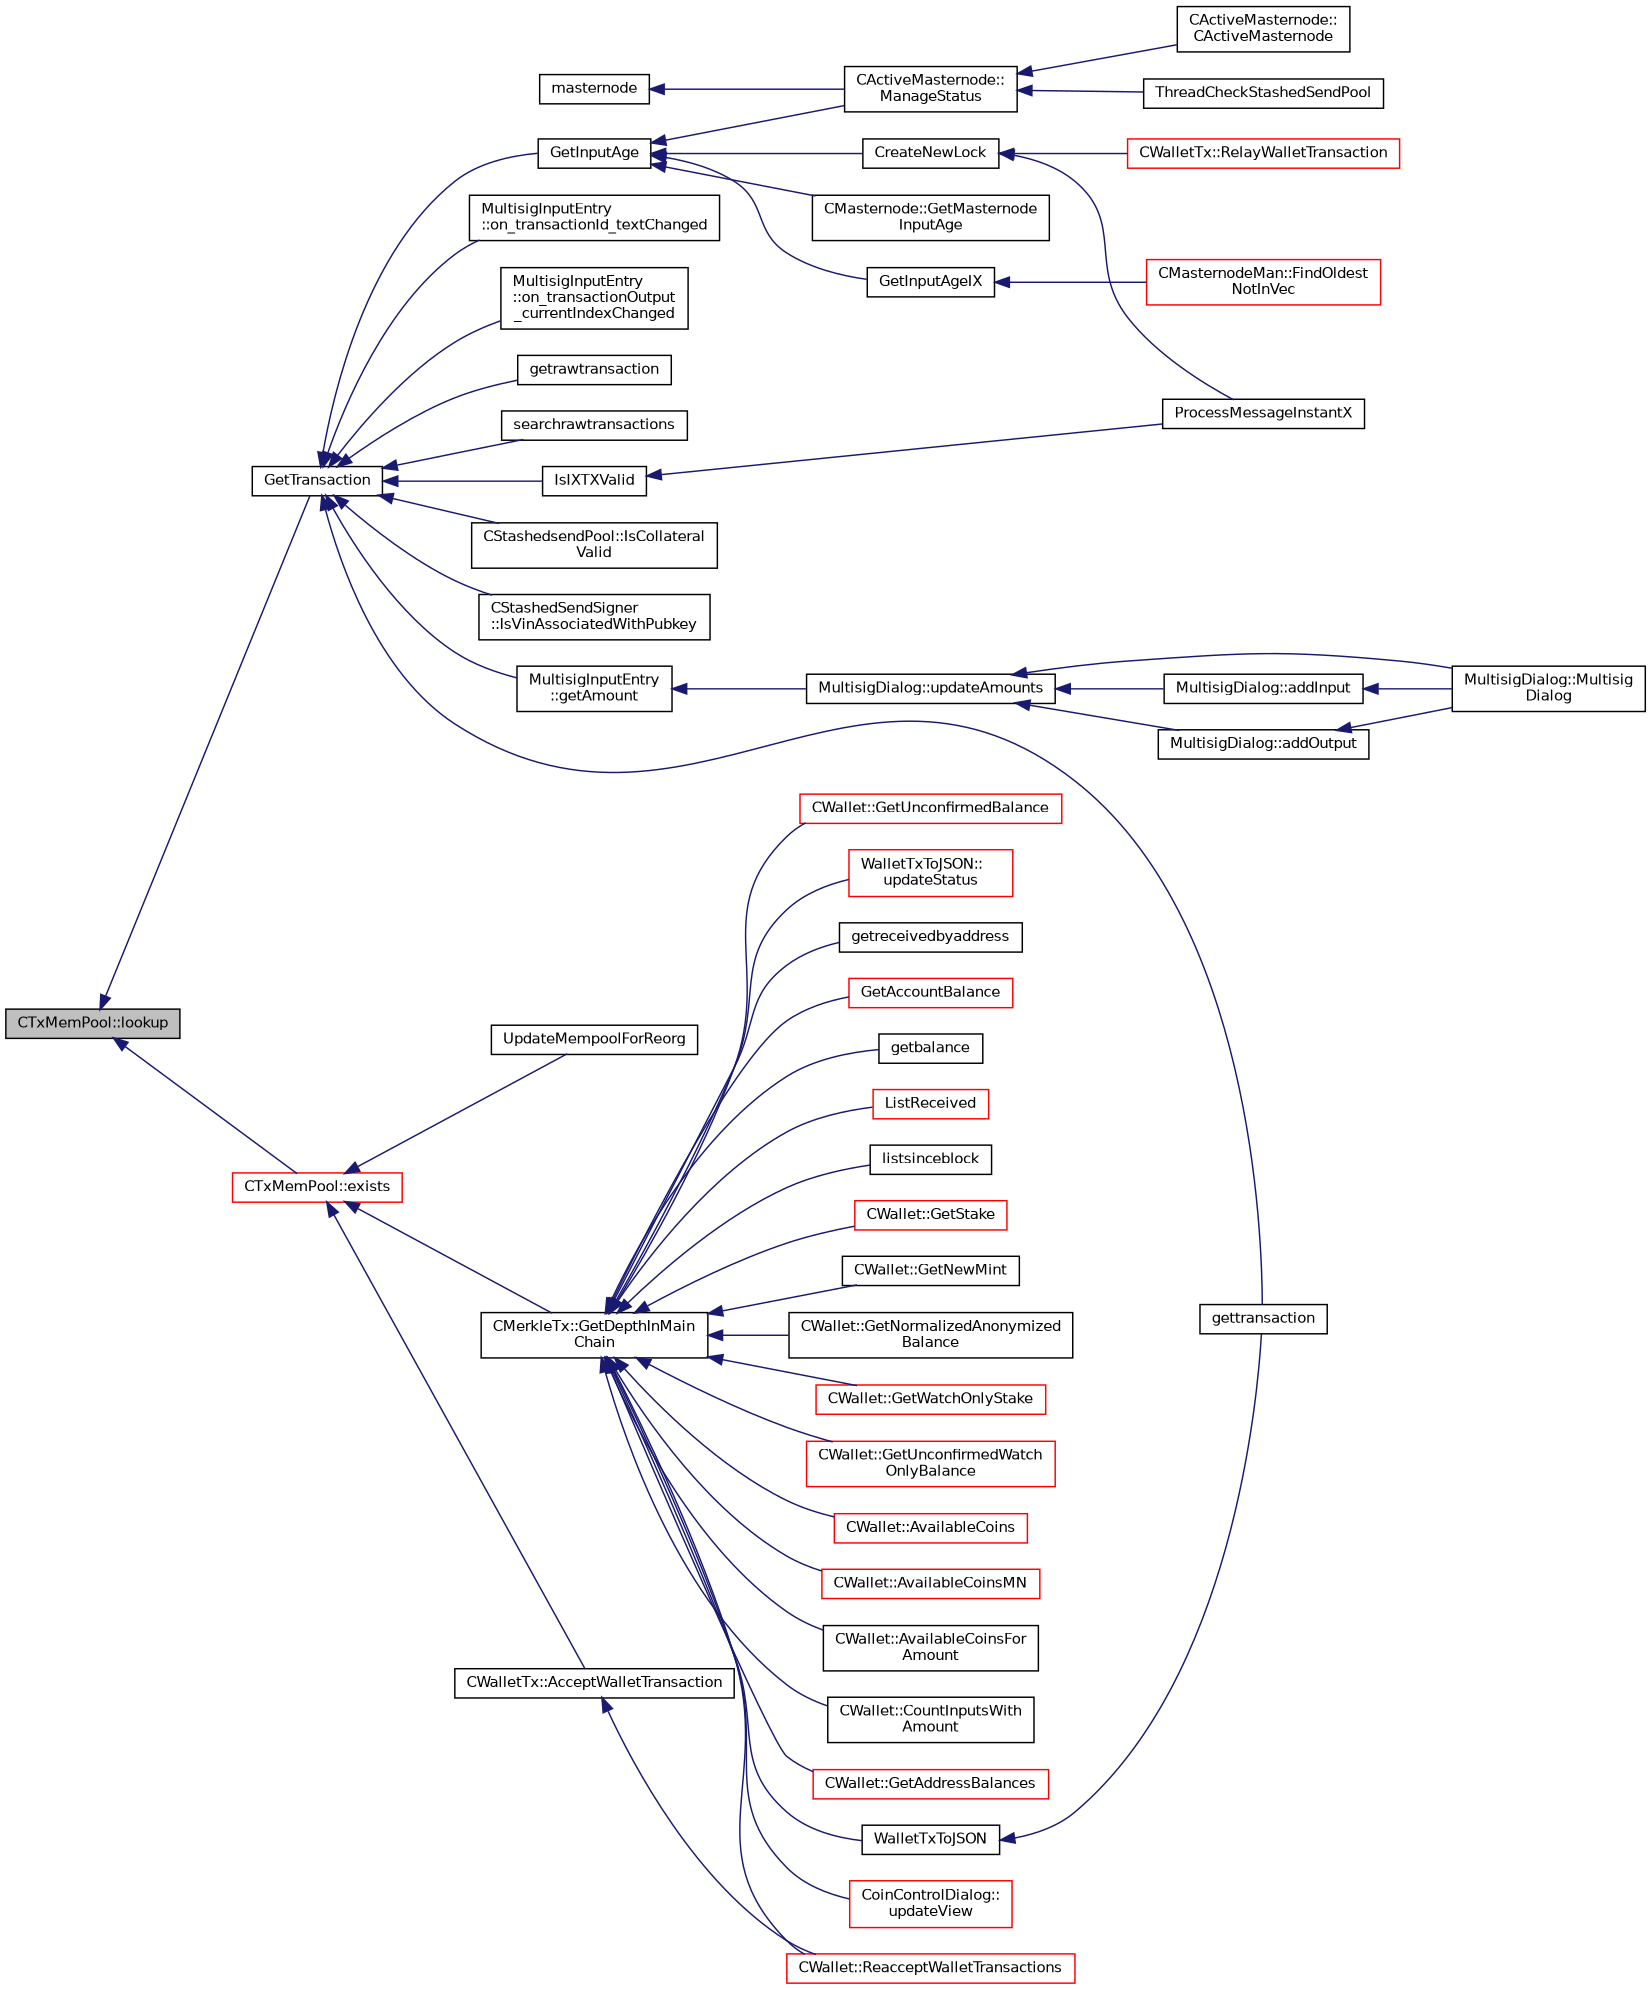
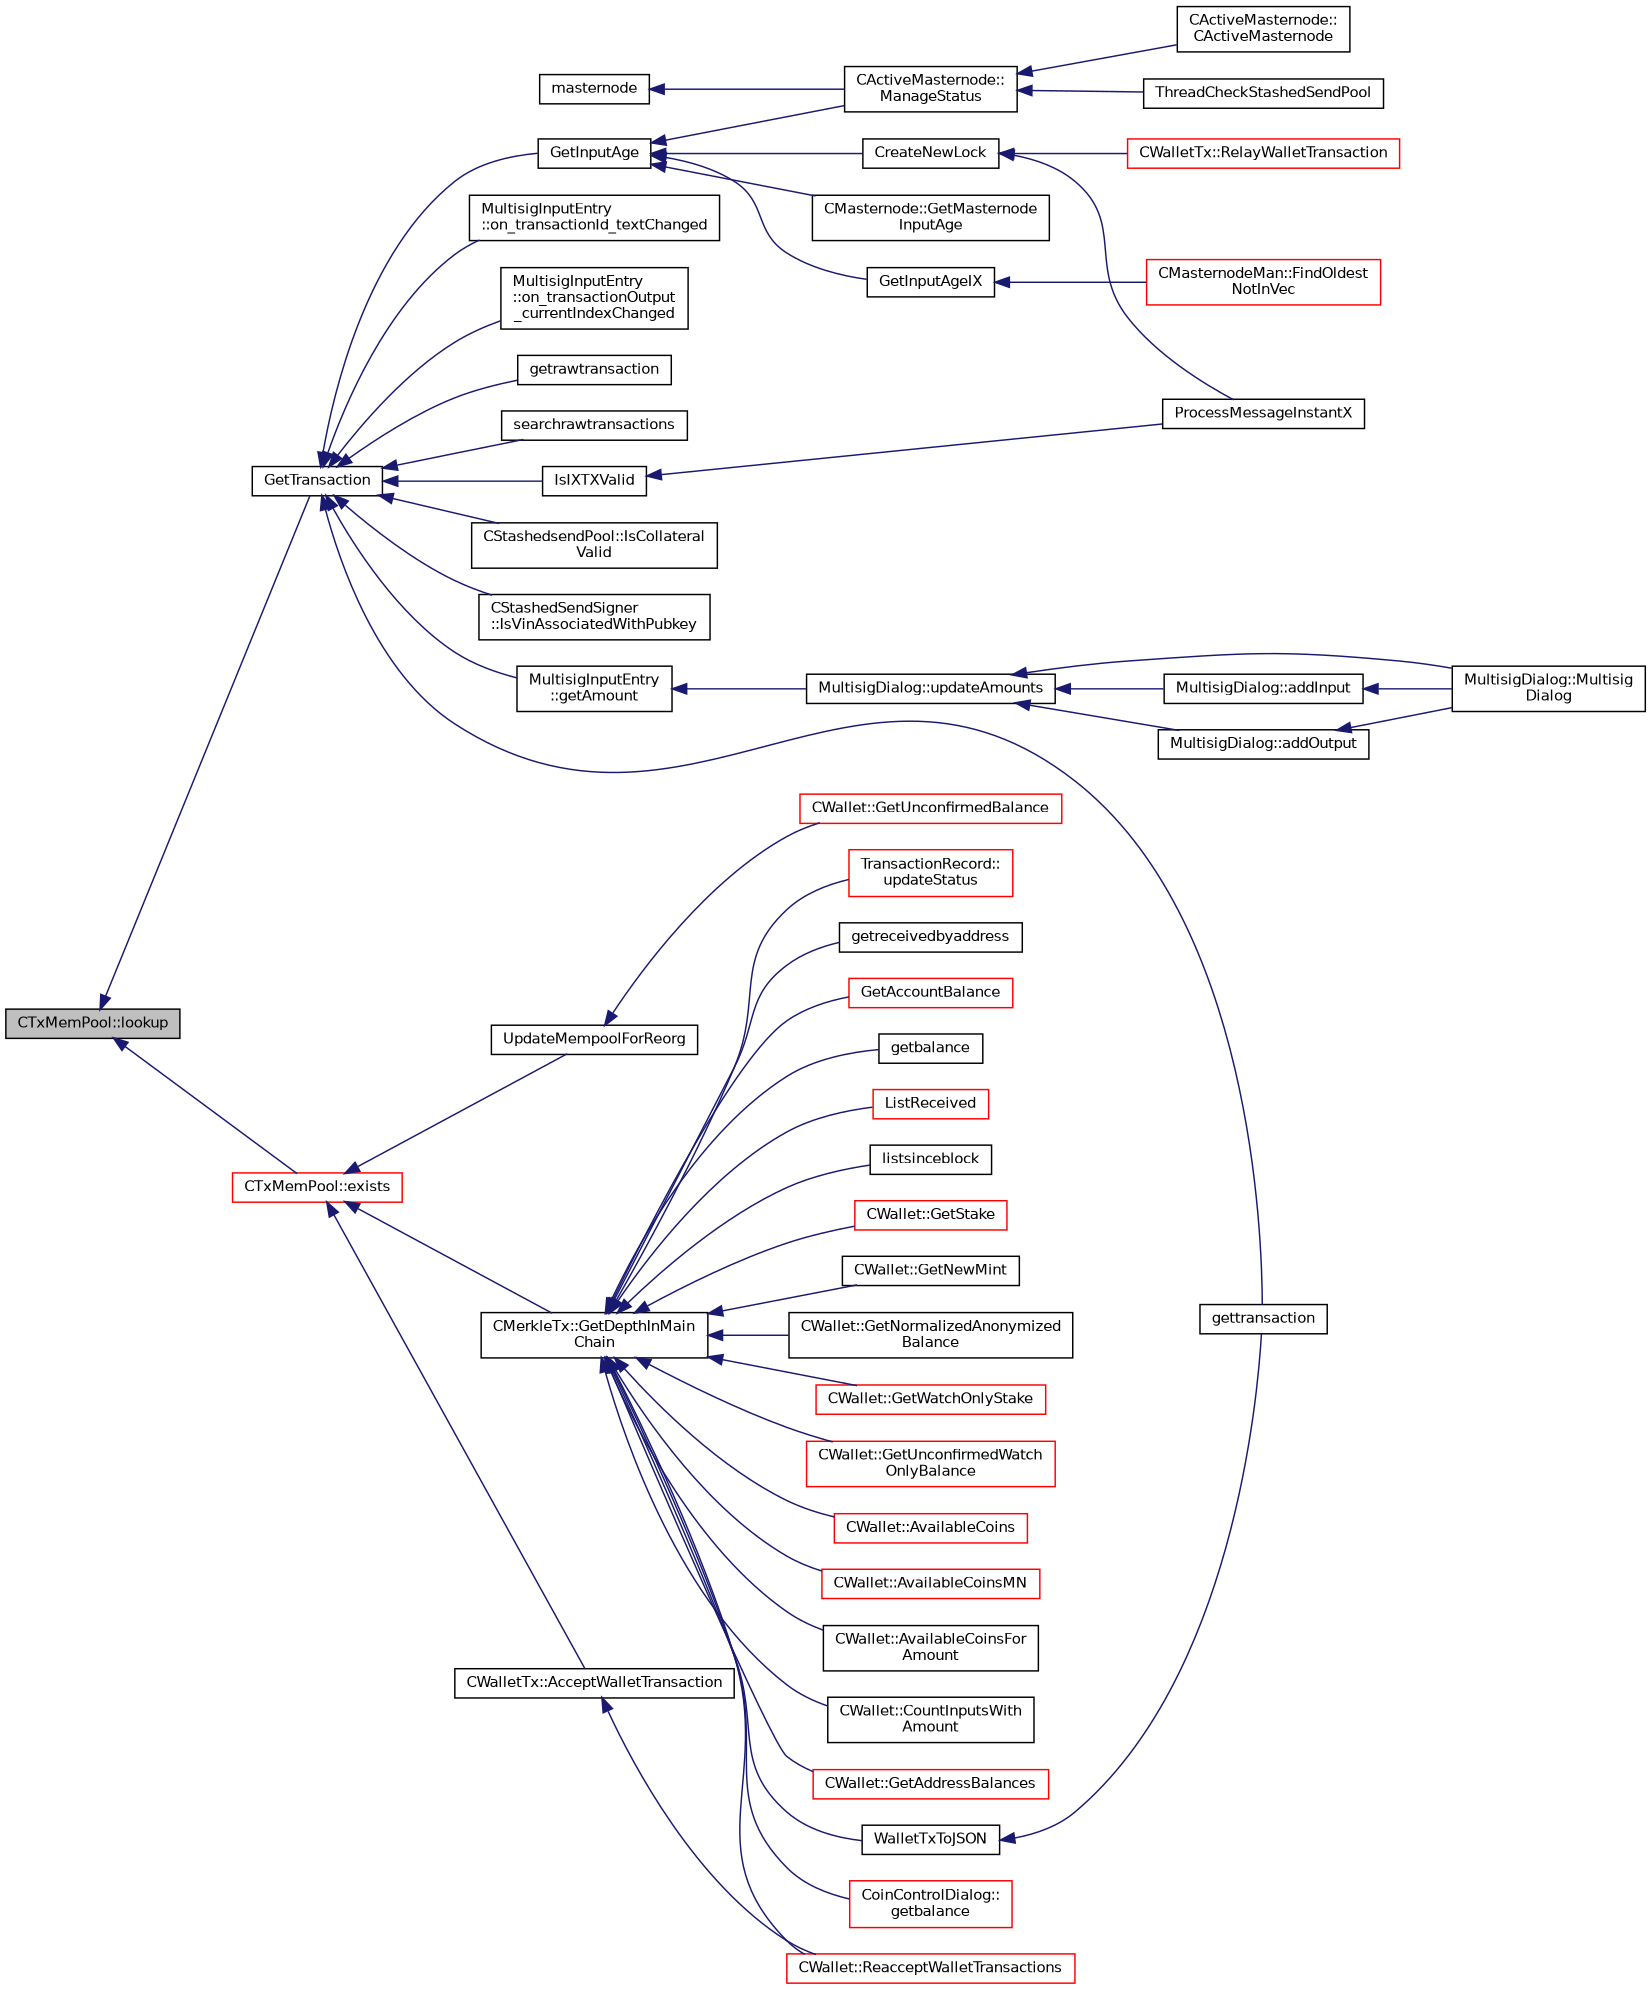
  digraph {
    rankdir=LR
    node [color=black fillcolor=white fontname=Helvetica fontsize=10 shape=record style=filled]
    edge [color=midnightblue dir=back fontname=Helvetica fontsize=10 labelfontname=Helvetica labelfontsize=10 style=solid]
    n1 [fillcolor=grey75 fontcolor=black height=0.2 label="CTxMemPool::lookup" width=0.4]
    n2 [height=0.2 label=GetTransaction width=0.4]
    n3 [color=red height=0.2 label="CTxMemPool::exists" width=0.4]
    n4 [height=0.2 label=IsIXTXValid width=0.4]
    n5 [height=0.2 label=GetInputAge width=0.4]
    n6 [height=0.2 label="MultisigInputEntry\l::getAmount" width=0.4]
    n7 [height=0.2 label="MultisigInputEntry\l::on_transactionId_textChanged" width=0.4]
    n8 [height=0.2 label="MultisigInputEntry\l::on_transactionOutput\l_currentIndexChanged" width=0.4]
    n9 [height=0.2 label=getrawtransaction width=0.4]
    n10 [height=0.2 label=searchrawtransactions width=0.4]
    n11 [height=0.2 label=gettransaction width=0.4]
    n12 [height=0.2 label="CStashedsendPool::IsCollateral\lValid" width=0.4]
    n13 [height=0.2 label="CStashedSendSigner\l::IsVinAssociatedWithPubkey" width=0.4]
    n14 [height=0.2 label="CMerkleTx::GetDepthInMain\lChain" width=0.4]
    n15 [height=0.2 label="CWalletTx::AcceptWalletTransaction" width=0.4]
    n16 [height=0.2 label=UpdateMempoolForReorg width=0.4]
    n17 [height=0.2 label=ProcessMessageInstantX width=0.4]
    n18 [height=0.2 label="CActiveMasternode::\lManageStatus" width=0.4]
    n19 [height=0.2 label=CreateNewLock width=0.4]
    n20 [height=0.2 label=GetInputAgeIX width=0.4]
    n21 [height=0.2 label="CMasternode::GetMasternode\lInputAge" width=0.4]
    n22 [height=0.2 label="MultisigDialog::updateAmounts" width=0.4]
    n23 [height=0.2 label="CActiveMasternode::\lCActiveMasternode" width=0.4]
    n24 [height=0.2 label=ThreadCheckStashedSendPool width=0.4]
    n25 [color=red height=0.2 label="CWalletTx::RelayWalletTransaction" width=0.4]
    n26 [color=red height=0.2 label="CMasternodeMan::FindOldest\lNotInVec" width=0.4]
    n27 [height=0.2 label=masternode width=0.4]
    n28 [height=0.2 label="MultisigDialog::Multisig\lDialog" width=0.4]
    n29 [height=0.2 label="MultisigDialog::addInput" width=0.4]
    n30 [height=0.2 label="MultisigDialog::addOutput" width=0.4]
-   n31 [color=red height=0.2 label="CoinControlDialog::\lupdateView" width=0.4]
-   n32 [color=red height=0.2 label="WalletTxToJSON::\lupdateStatus" width=0.4]
+   n31 [color=red height=0.2 label="CoinControlDialog::\lgetbalance" width=0.4]
+   n32 [color=red height=0.2 label="TransactionRecord::\lupdateStatus" width=0.4]
    n33 [height=0.2 label=WalletTxToJSON width=0.4]
    n34 [height=0.2 label=getreceivedbyaddress width=0.4]
    n35 [color=red height=0.2 label=GetAccountBalance width=0.4]
    n36 [height=0.2 label=getbalance width=0.4]
    n37 [color=red height=0.2 label=ListReceived width=0.4]
    n38 [height=0.2 label=listsinceblock width=0.4]
    n39 [color=red height=0.2 label="CWallet::ReacceptWalletTransactions" width=0.4]
    n40 [color=red height=0.2 label="CWallet::GetStake" width=0.4]
    n41 [height=0.2 label="CWallet::GetNewMint" width=0.4]
    n42 [height=0.2 label="CWallet::GetNormalizedAnonymized\lBalance" width=0.4]
    n43 [color=red height=0.2 label="CWallet::GetUnconfirmedBalance" width=0.4]
    n44 [color=red height=0.2 label="CWallet::GetWatchOnlyStake" width=0.4]
    n45 [color=red height=0.2 label="CWallet::GetUnconfirmedWatch\lOnlyBalance" width=0.4]
    n46 [color=red height=0.2 label="CWallet::AvailableCoins" width=0.4]
    n47 [color=red height=0.2 label="CWallet::AvailableCoinsMN" width=0.4]
    n48 [height=0.2 label="CWallet::AvailableCoinsFor\lAmount" width=0.4]
    n49 [height=0.2 label="CWallet::CountInputsWith\lAmount" width=0.4]
    n50 [color=red height=0.2 label="CWallet::GetAddressBalances" width=0.4]
    n1 -> n2
    n1 -> n3
    n2 -> n4
    n2 -> n5
    n2 -> n6
    n2 -> n7
    n2 -> n8
    n2 -> n9
    n2 -> n10
    n2 -> n11
    n2 -> n12
    n2 -> n13
    n3 -> n14
    n3 -> n15
    n3 -> n16
    n4 -> n17
    n5 -> n18
    n5 -> n19
    n5 -> n20
    n5 -> n21
    n6 -> n22
    n14 -> n31
    n14 -> n32
    n14 -> n33
    n14 -> n34
    n14 -> n35
    n14 -> n36
    n14 -> n37
    n14 -> n38
    n14 -> n39
    n14 -> n40
    n14 -> n41
    n14 -> n42
-   n14 -> n43
+   n16 -> n43
    n14 -> n44
    n14 -> n45
    n14 -> n46
    n14 -> n47
    n14 -> n48
    n14 -> n49
    n14 -> n50
    n15 -> n39
    n18 -> n23
    n18 -> n24
    n19 -> n17
    n19 -> n25
    n20 -> n26
    n22 -> n28
    n22 -> n29
    n22 -> n30
    n27 -> n18
    n29 -> n28
    n30 -> n28
    n33 -> n11
  }
